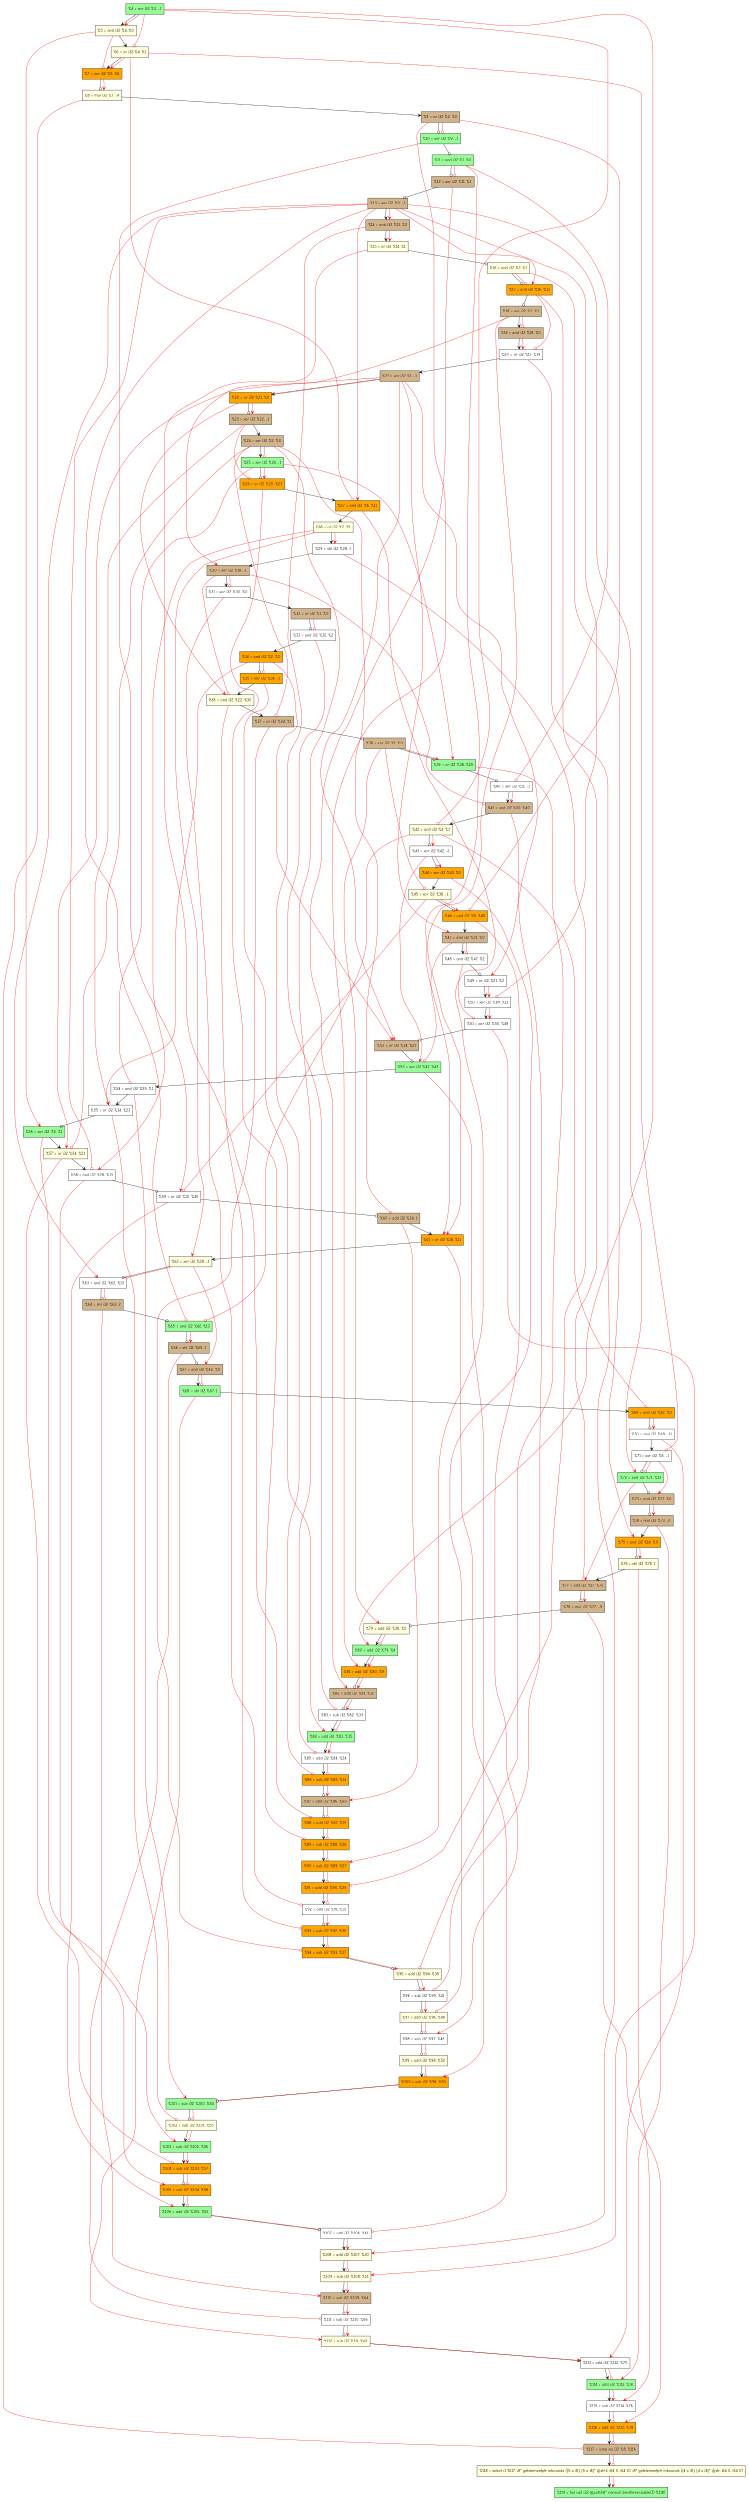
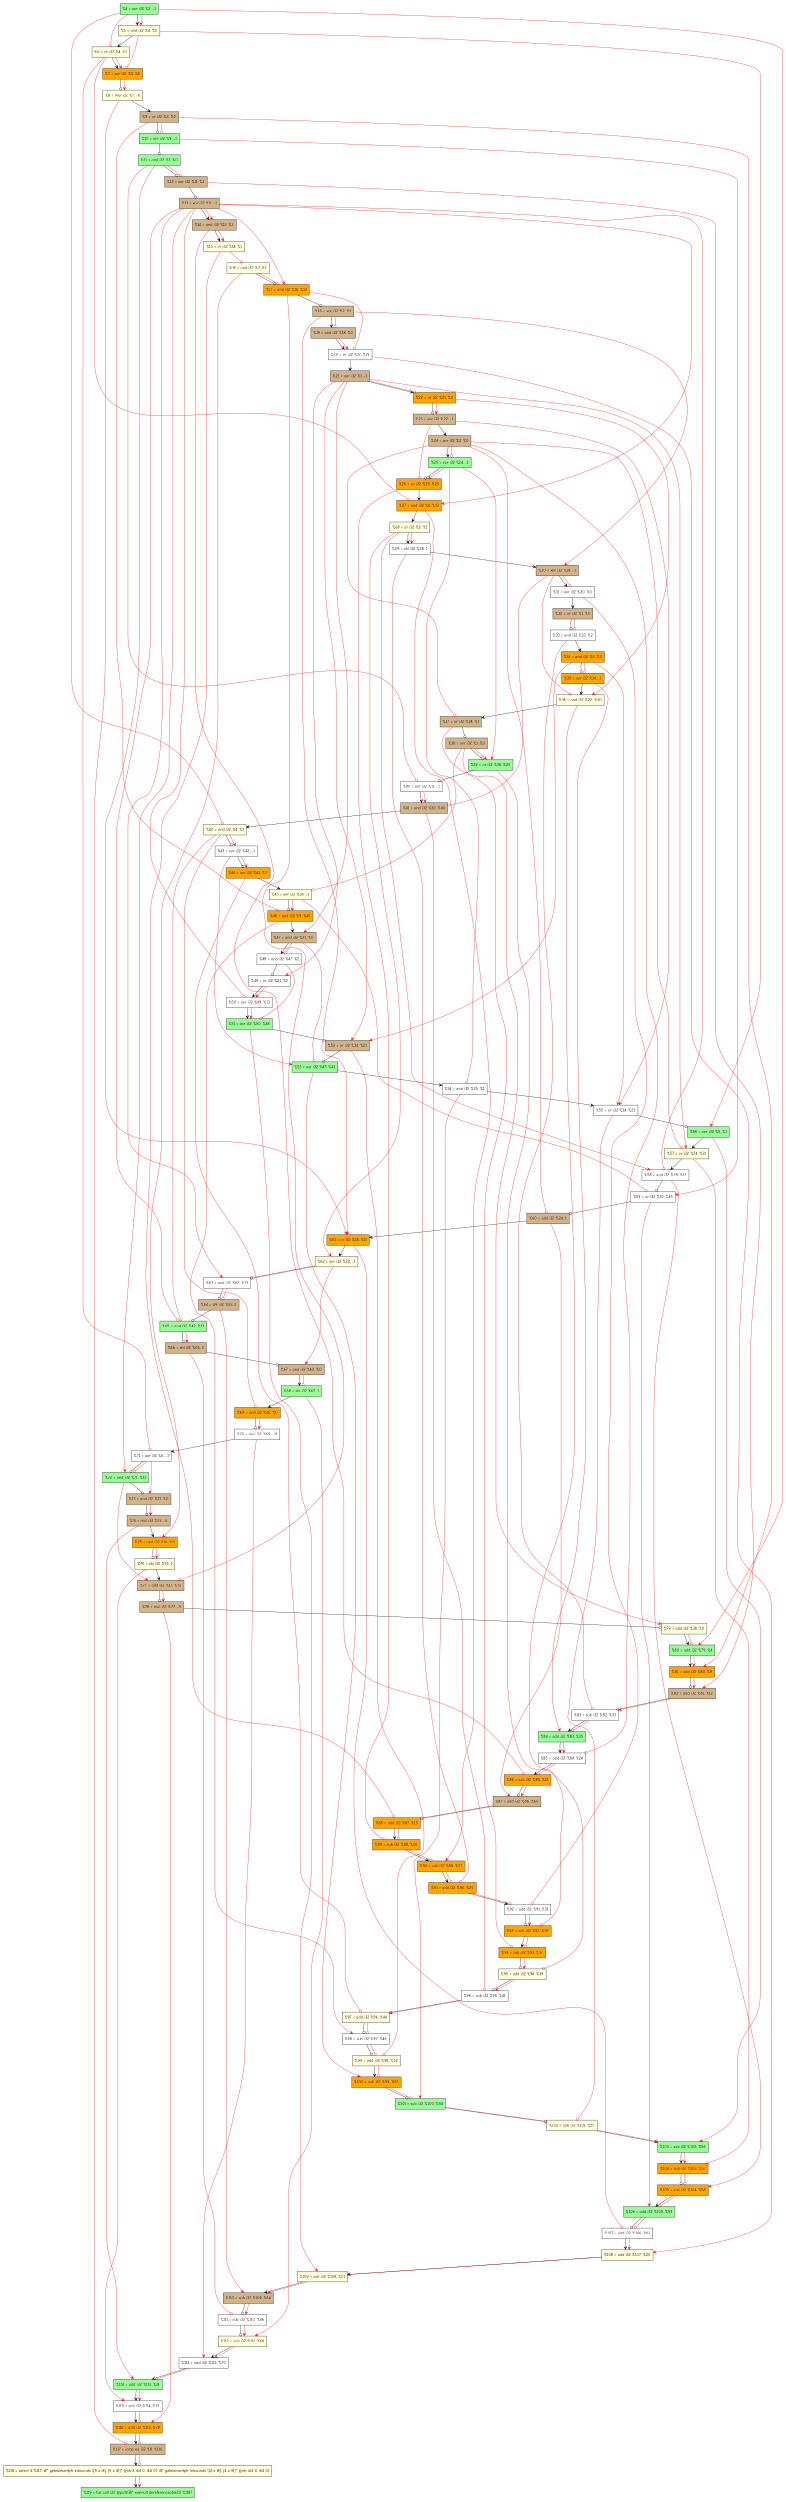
  digraph {
    fontname="Comic Neue"
    node [fillcolor=tan fontname="Comic Neue" shape=record style=filled]
    edge [arrowhead=vee fontname="Comic Neue" color=red]
    n1 [fillcolor=palegreen label="  %4 = xor i32 %2, -1"]
    n2 [fillcolor=lightyellow label="  %5 = and i32 %4, %0"]
    n3 [fillcolor=lightyellow label="  %6 = or i32 %4, %1"]
    n4 [fillcolor=lightyellow label="  %42 = and i32 %4, %1"]
    n5 [fillcolor=palegreen label="  %80 = add i32 %79, %4"]
    n6 [fillcolor=orange label="  %7 = xor i32 %5, %6"]
    n7 [fillcolor=palegreen label="  %56 = xor i32 %5, %1"]
    n8 [fillcolor=orange label="  %27 = and i32 %6, %13"]
    n9 [fillcolor=white label="  %71 = xor i32 %6, -1"]
    n10 [fillcolor=palegreen label="  %65 = and i32 %42, %13"]
    n11 [fillcolor=white label="  %43 = xor i32 %42, -1"]
    n12 [fillcolor=orange label="  %69 = and i32 %42, %0"]
    n13 [fillcolor=orange label="  %81 = add i32 %80, %9"]
    n14 [fillcolor=lightyellow label="  %8 = mul i32 %7, -4"]
    n15 [fillcolor=lightyellow label="  %57 = or i32 %24, %21"]
    n16 [fillcolor=palegreen label="  %103 = sub i32 %102, %56"]
    n17 [fillcolor=lightyellow label="%68 = or i32 %2, %1"]
    n18 [fillcolor=orange label="  %90 = sub i32 %89, %27"]
    n19 [fillcolor=palegreen label="  %72 = and i32 %71, %13"]
    n20 [label="  %73 = and i32 %71, %0"]
    n21 [label="  %9 = or i32 %2, %0"]
    n22 [label="  %117 = icmp eq i32 %8, %116"]
    n23 [fillcolor=palegreen label="  %10 = xor i32 %9, -1"]
    n24 [fillcolor=orange label="  %46 = and i32 %9, %45"]
    n25 [fillcolor=lightyellow label="  %118 = select i1 %117, i8* getelementptr inbounds ([5 x i8], [5 x i8]* @str.3, i64 0, i64 0), i8* getelementptr inbounds ([4 x i8], [4 x i8]* @str, i64 0, i64 0)"]
    n26 [fillcolor=palegreen label="  %11 = and i32 %1, %0"]
    n27 [fillcolor=white label="  %59 = or i32 %10, %45"]
    n28 [label="  %47 = and i32 %21, %0"]
    n29 [fillcolor=white label="  %98 = sub i32 %97, %46"]
    n30 [label="  %82 = add i32 %81, %12"]
    n31 [label="  %12 = xor i32 %11, %2"]
    n32 [fillcolor=white label="  %40 = xor i32 %11, -1"]
    n33 [fillcolor=orange label="  %61 = or i32 %18, %11"]
    n34 [label="  %60 = add i32 %24, 1"]
    n35 [fillcolor=palegreen label="  %106 = add i32 %105, %59"]
    n36 [label="  %13 = xor i32 %0, -1"]
    n37 [label="  %41 = and i32 %30, %40"]
    n38 [fillcolor=lightyellow label="  %62 = xor i32 %28, -1"]
    n39 [fillcolor=white label="  %107 = add i32 %106, %61"]
    n40 [label="  %14 = and i32 %13, %2"]
    n41 [fillcolor=orange label="  %17 = and i32 %16, %13"]
    n42 [fillcolor=white label="  %50 = xor i32 %49, %13"]
    n43 [fillcolor=white label="  %58 = and i32 %28, %13"]
    n44 [fillcolor=white label="  %63 = and i32 %62, %13"]
    n45 [fillcolor=white label="  %83 = sub i32 %82, %33"]
    n46 [fillcolor=lightyellow label="  %15 = or i32 %14, %1"]
    n47 [fillcolor=orange label="  %86 = sub i32 %85, %14"]
    n48 [label="  %18 = xor i32 %2, %1"]
    n49 [fillcolor=white label="  %20 = or i32 %17, %19"]
    n50 [label="  %77 = add i32 %17, %72"]
-   n51 [fillcolor=white label="  %51 = xor i32 %50, %48"]
+   n51 [fillcolor=palegreen label="  %51 = xor i32 %50, %48"]
    n52 [fillcolor=orange label="  %105 = sub i32 %104, %58"]
    n53 [label="  %64 = shl i32 %63, 2"]
    n54 [label="  %66 = shl i32 %65, 2"]
    n55 [fillcolor=lightyellow label="  %16 = and i32 %2, %1"]
    n56 [fillcolor=orange label="  %88 = add i32 %87, %15"]
    n57 [label="  %87 = add i32 %86, %60"]
    n58 [fillcolor=orange label="  %75 = and i32 %16, %0"]
    n59 [fillcolor=orange label="  %89 = sub i32 %88, %26"]
    n60 [fillcolor=lightyellow label="  %76 = shl i32 %75, 1"]
    n61 [label="  %19 = and i32 %18, %0"]
    n62 [label="  %30 = xor i32 %18, -1"]
    n63 [label="  %21 = xor i32 %1, -1"]
    n64 [fillcolor=lightyellow label="  %108 = add i32 %107, %20"]
    n65 [label="  %78 = mul i32 %77, -5"]
    n66 [fillcolor=lightyellow label="  %36 = and i32 %22, %30"]
    n67 [fillcolor=white label="  %31 = xor i32 %30, %0"]
    n68 [fillcolor=orange label="  %22 = or i32 %21, %0"]
    n69 [fillcolor=white label="  %49 = or i32 %21, %2"]
    n70 [label="  %52 = or i32 %34, %21"]
    n71 [fillcolor=lightyellow label="  %109 = sub i32 %108, %51"]
    n72 [label="  %23 = xor i32 %22, -1"]
    n73 [fillcolor=palegreen label="  %53 = xor i32 %47, %43"]
    n74 [fillcolor=white label="  %48 = and i32 %47, %2"]
    n75 [fillcolor=lightyellow label="  %99 = add i32 %98, %52"]
    n76 [fillcolor=orange label="  %104 = sub i32 %103, %57"]
    n77 [label="  %24 = xor i32 %2, %0"]
    n78 [fillcolor=orange label="  %26 = or i32 %25, %23"]
    n79 [fillcolor=white label="  %55 = or i32 %34, %23"]
    n80 [label="  %37 = or i32 %24, %1"]
    n81 [fillcolor=orange label="  %93 = sub i32 %92, %36"]
    n82 [fillcolor=palegreen label="  %25 = xor i32 %24, -1"]
    n83 [fillcolor=white label="  %85 = add i32 %84, %24"]
    n84 [fillcolor=lightyellow label="  %102 = sub i32 %101, %55"]
    n85 [fillcolor=palegreen label="  %39 = or i32 %38, %25"]
    n86 [fillcolor=white label="  %54 = and i32 %25, %1"]
    n87 [label="  %38 = xor i32 %1, %0"]
    n88 [fillcolor=orange label="  %94 = sub i32 %93, %37"]
    n89 [fillcolor=lightyellow label="  %95 = add i32 %94, %39"]
    n90 [fillcolor=palegreen label="  %101 = sub i32 %100, %54"]
    n91 [fillcolor=white label="  %29 = shl i32 %28, 1"]
    n92 [fillcolor=orange label="  %91 = add i32 %90, %29"]
    n93 [label="  %67 = and i32 %62, %0"]
    n94 [fillcolor=white label="  %92 = add i32 %91, %31"]
    n95 [label="  %32 = or i32 %1, %0"]
    n96 [fillcolor=white label="  %96 = sub i32 %95, %41"]
    n97 [fillcolor=white label="  %33 = and i32 %32, %2"]
    n98 [fillcolor=orange label="  %34 = and i32 %2, %0"]
    n99 [fillcolor=orange label="  %35 = xor i32 %34, -1"]
    n100 [fillcolor=palegreen label="  %84 = add i32 %83, %35"]
    n101 [fillcolor=lightyellow label="  %45 = xor i32 %38, -1"]
    n102 [fillcolor=lightyellow label="  %79 = add i32 %38, %0"]
    n103 [fillcolor=lightyellow label="  %97 = add i32 %96, %44"]
    n104 [fillcolor=orange label="  %44 = xor i32 %43, %0"]
    n105 [fillcolor=white label="  %70 = mul i32 %69, -11"]
    n106 [fillcolor=orange label="  %100 = sub i32 %99, %53"]
    n107 [label="  %110 = sub i32 %109, %64"]
    n108 [fillcolor=palegreen label="  %68 = shl i32 %67, 1"]
    n109 [fillcolor=white label="  %111 = sub i32 %110, %66"]
    n110 [fillcolor=lightyellow label="  %112 = sub i32 %111, %68"]
    n111 [fillcolor=white label="  %113 = add i32 %112, %70"]
    n112 [fillcolor=palegreen label="  %114 = add i32 %113, %74"]
    n113 [label="  %74 = mul i32 %73, -6"]
    n114 [fillcolor=white label="  %115 = sub i32 %114, %76"]
    n115 [fillcolor=orange label="  %116 = add i32 %115, %78"]
    n116 [fillcolor=palegreen label="  %119 = tail call i32 @puts(i8* nonnull dereferenceable(1) %118)"]
    n1 -> n2 [color=""]
    n1 -> n2
    n1 -> n3 [arrowhead=odot]
    n1 -> n4 [arrowhead=odot]
    n1 -> n5
    n2 -> n3 [color=""]
    n2 -> n6 [arrowhead=odot]
    n2 -> n7
    n3 -> n6 [color=""]
    n3 -> n6
    n3 -> n8 [arrowhead=odot]
    n3 -> n9 [arrowhead=odot]
    n4 -> n10 [arrowhead=odot]
    n4 -> n11 [arrowhead=odot color=""]
    n4 -> n11
    n4 -> n12 [arrowhead=odot]
    n5 -> n13 [color=""]
    n5 -> n13
    n6 -> n14 [arrowhead=odot color=""]
    n6 -> n14
    n7 -> n15 [color=""]
    n7 -> n16
    n8 -> n17 [color=""]
    n8 -> n18
    n9 -> n19 [arrowhead=odot color=""]
    n9 -> n19 [arrowhead=odot]
    n9 -> n20
    n10 -> n54 [arrowhead=odot color=""]
    n10 -> n54
    n11 -> n73
    n11 -> n104 [arrowhead=odot color=""]
    n11 -> n104
    n12 -> n105 [arrowhead=odot color=""]
    n12 -> n105
    n13 -> n30 [arrowhead=odot color=""]
    n13 -> n30
    n14 -> n21 [color=""]
    n14 -> n22 [arrowhead=odot]
    n15 -> n43 [color=""]
    n15 -> n76 [arrowhead=odot]
    n16 -> n76 [color=""]
    n16 -> n76
    n17 -> n38
    n17 -> n43
    n17 -> n91 [color=""]
    n17 -> n91
    n18 -> n92 [color=""]
    n18 -> n92 [arrowhead=odot]
    n19 -> n20 [arrowhead=odot color=""]
    n19 -> n50
    n20 -> n113 [arrowhead=odot color=""]
    n20 -> n113
    n21 -> n13
    n21 -> n23 [arrowhead=odot color=""]
    n21 -> n23 [arrowhead=odot]
    n21 -> n24 [arrowhead=odot]
    n22 -> n25 [color=""]
    n22 -> n25 [arrowhead=odot]
    n23 -> n26 [arrowhead=odot color=""]
    n23 -> n27
    n24 -> n28 [color=""]
    n24 -> n29
    n25 -> n116 [color=""]
    n25 -> n116
    n26 -> n31 [arrowhead=odot color=""]
    n26 -> n31 [arrowhead=odot]
    n26 -> n32 [arrowhead=odot]
    n26 -> n33
    n27 -> n34 [arrowhead=odot color=""]
    n27 -> n35
    n28 -> n73 [arrowhead=odot]
    n28 -> n74 [color=""]
    n28 -> n74 [arrowhead=odot]
    n29 -> n75 [arrowhead=odot color=""]
    n29 -> n75 [arrowhead=odot]
    n30 -> n45 [arrowhead=odot color=""]
    n30 -> n45
    n31 -> n30
    n31 -> n36 [arrowhead=odot color=""]
    n32 -> n37 [color=""]
    n32 -> n37
    n33 -> n38 [color=""]
    n33 -> n39 [arrowhead=odot]
    n34 -> n33 [color=""]
    n34 -> n57
    n35 -> n39 [arrowhead=odot color=""]
    n35 -> n39 [arrowhead=odot]
    n36 -> n8
    n36 -> n10 [arrowhead=odot]
    n36 -> n19
    n36 -> n40 [color=""]
    n36 -> n40
    n36 -> n41
    n36 -> n42 [arrowhead=odot]
    n36 -> n43 [arrowhead=odot]
    n36 -> n44
    n37 -> n4 [color=""]
    n37 -> n96 [arrowhead=odot]
    n38 -> n44 [arrowhead=odot color=""]
    n38 -> n44 [arrowhead=odot]
    n38 -> n93
    n39 -> n64 [color=""]
    n39 -> n64
    n40 -> n46 [color=""]
    n40 -> n46
    n40 -> n47 [arrowhead=odot]
    n41 -> n48 [arrowhead=odot color=""]
    n41 -> n49 [arrowhead=odot]
    n41 -> n50 [arrowhead=odot]
    n42 -> n51 [color=""]
    n42 -> n51
    n43 -> n27 [arrowhead=odot color=""]
    n43 -> n52
    n44 -> n53 [arrowhead=odot color=""]
    n44 -> n53 [arrowhead=odot]
    n45 -> n100 [color=""]
    n45 -> n100 [arrowhead=odot]
-   n46 -> n55 [arrowhead=odot color=""]
+   n46 -> n55 [arrowhead=odot]
    n46 -> n56 [arrowhead=odot]
    n47 -> n57 [arrowhead=odot color=""]
    n47 -> n57
    n48 -> n33
    n48 -> n61 [color=""]
    n48 -> n61 [arrowhead=odot]
    n48 -> n62
    n49 -> n63 [color=""]
    n49 -> n64
    n50 -> n65 [arrowhead=odot color=""]
    n50 -> n65
    n51 -> n70 [arrowhead=odot color=""]
    n51 -> n71
    n52 -> n35 [color=""]
    n52 -> n35 [arrowhead=odot]
    n53 -> n10 [arrowhead=odot color=""]
    n53 -> n107
    n54 -> n93 [arrowhead=odot color=""]
    n54 -> n109 [arrowhead=odot]
    n55 -> n41 [arrowhead=odot color=""]
    n55 -> n41 [arrowhead=odot]
    n55 -> n58
    n56 -> n59 [color=""]
    n56 -> n59 [arrowhead=odot]
    n57 -> n56 [arrowhead=odot color=""]
    n57 -> n56 [arrowhead=odot]
    n58 -> n60 [arrowhead=odot color=""]
    n58 -> n60
    n59 -> n18 [color=""]
    n59 -> n18 [arrowhead=odot]
    n60 -> n50 [color=""]
    n60 -> n114
    n61 -> n49 [color=""]
    n61 -> n49
    n62 -> n37 [arrowhead=odot]
    n62 -> n66 [arrowhead=odot]
    n62 -> n67 [color=""]
    n62 -> n67 [arrowhead=odot]
    n63 -> n15
    n63 -> n28
    n63 -> n68 [color=""]
    n63 -> n68 [arrowhead=odot]
    n63 -> n69
    n63 -> n70
    n64 -> n71 [color=""]
    n64 -> n71 [arrowhead=odot]
    n65 -> n102 [arrowhead=odot color=""]
    n65 -> n115
    n66 -> n80 [color=""]
    n66 -> n81 [arrowhead=odot]
    n67 -> n94 [arrowhead=odot]
    n67 -> n95 [color=""]
    n68 -> n66
    n68 -> n72 [arrowhead=odot color=""]
    n68 -> n72
    n69 -> n42 [color=""]
    n69 -> n42
    n70 -> n73 [arrowhead=odot color=""]
+   n70 -> n75 [arrowhead=odot]
    n71 -> n107 [color=""]
    n71 -> n107
    n72 -> n77 [color=""]
    n72 -> n78 [arrowhead=odot]
    n72 -> n79
    n73 -> n86 [color=""]
    n73 -> n106
    n74 -> n51 [arrowhead=odot]
    n74 -> n69 [arrowhead=odot color=""]
    n75 -> n106 [color=""]
    n75 -> n106 [arrowhead=odot]
    n76 -> n52 [arrowhead=odot color=""]
    n76 -> n52 [arrowhead=odot]
    n77 -> n15 [arrowhead=odot]
    n77 -> n34 [arrowhead=odot]
    n77 -> n80 [arrowhead=odot]
    n77 -> n82 [color=""]
    n77 -> n82 [arrowhead=odot]
    n77 -> n83 [arrowhead=odot]
    n78 -> n8 [color=""]
    n78 -> n59 [arrowhead=odot]
    n79 -> n7 [arrowhead=odot color=""]
    n79 -> n84 [arrowhead=odot]
    n80 -> n87 [arrowhead=odot color=""]
    n80 -> n88 [arrowhead=odot]
    n81 -> n88 [color=""]
    n81 -> n88 [arrowhead=odot]
    n82 -> n78 [arrowhead=odot color=""]
    n82 -> n78
    n82 -> n85
    n82 -> n86 [arrowhead=odot]
    n83 -> n47 [color=""]
    n83 -> n47 [arrowhead=odot]
    n84 -> n16 [color=""]
    n84 -> n16 [arrowhead=odot]
    n85 -> n32 [arrowhead=odot color=""]
    n85 -> n89 [arrowhead=odot]
    n86 -> n79 [color=""]
    n86 -> n90
    n87 -> n85 [arrowhead=odot color=""]
    n87 -> n85
    n87 -> n101 [arrowhead=odot]
    n87 -> n102
    n88 -> n89 [arrowhead=odot color=""]
    n88 -> n89
    n89 -> n96 [arrowhead=odot color=""]
    n89 -> n96
    n90 -> n84 [arrowhead=odot color=""]
    n90 -> n84 [arrowhead=odot]
    n91 -> n62 [color=""]
    n91 -> n92 [arrowhead=odot]
    n92 -> n94 [color=""]
    n92 -> n94 [arrowhead=odot]
    n93 -> n108 [color=""]
    n93 -> n108 [arrowhead=odot]
    n94 -> n81 [arrowhead=odot color=""]
    n94 -> n81
    n95 -> n97 [arrowhead=odot color=""]
    n95 -> n97 [arrowhead=odot]
    n96 -> n103 [arrowhead=odot color=""]
    n96 -> n103
    n97 -> n45 [arrowhead=odot]
    n97 -> n98 [color=""]
    n98 -> n70
    n98 -> n79
    n98 -> n99 [arrowhead=odot color=""]
    n98 -> n99 [arrowhead=odot]
    n99 -> n66 [color=""]
    n99 -> n100
    n100 -> n83 [color=""]
    n100 -> n83
    n101 -> n24 [arrowhead=odot color=""]
    n101 -> n24
    n101 -> n27 [arrowhead=odot]
    n102 -> n5 [color=""]
    n102 -> n5 [arrowhead=odot]
    n103 -> n29 [arrowhead=odot color=""]
    n103 -> n29 [arrowhead=odot]
    n104 -> n101 [color=""]
    n104 -> n103 [arrowhead=odot]
    n105 -> n9 [color=""]
    n105 -> n111
    n106 -> n90 [arrowhead=odot color=""]
    n106 -> n90 [arrowhead=odot]
    n107 -> n109 [arrowhead=odot color=""]
    n107 -> n109
    n108 -> n12 [color=""]
    n108 -> n110
    n109 -> n110 [arrowhead=odot color=""]
    n109 -> n110
    n110 -> n111 [color=""]
    n110 -> n111
    n111 -> n112 [color=""]
    n111 -> n112 [arrowhead=odot]
    n112 -> n114 [color=""]
    n112 -> n114
    n113 -> n58 [color=""]
    n113 -> n112
    n114 -> n115 [color=""]
    n114 -> n115 [arrowhead=odot]
    n115 -> n22 [color=""]
    n115 -> n22 [arrowhead=odot]
  }
